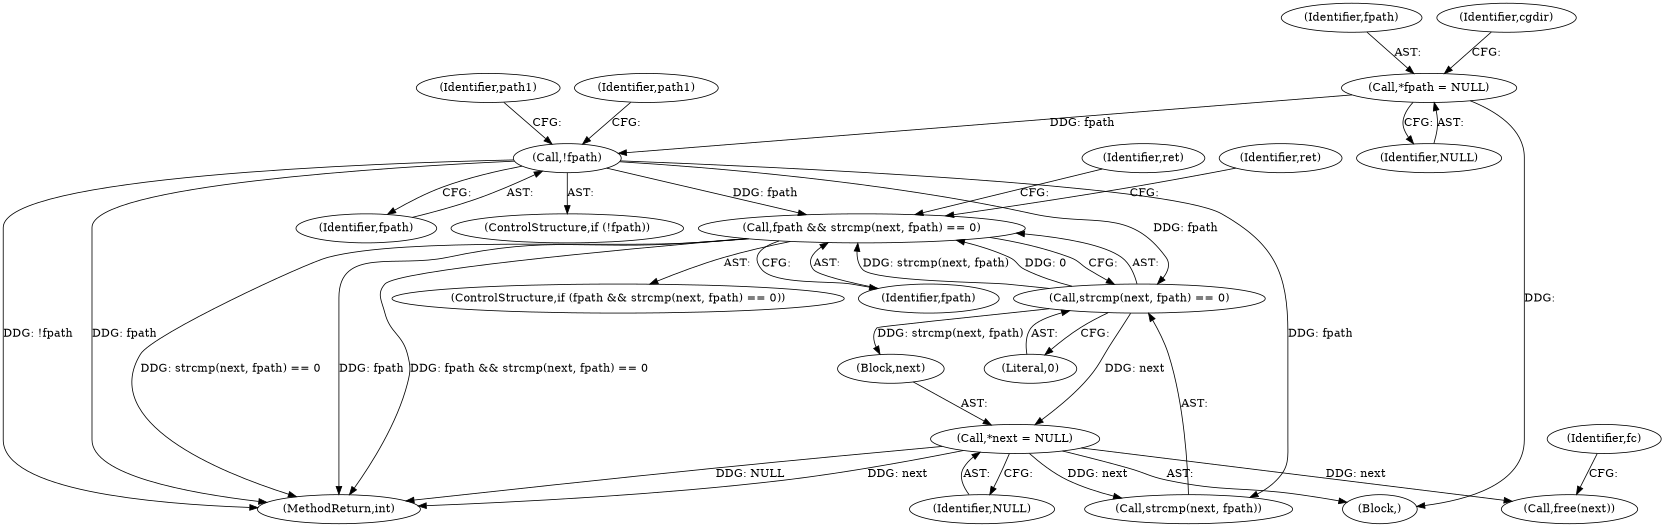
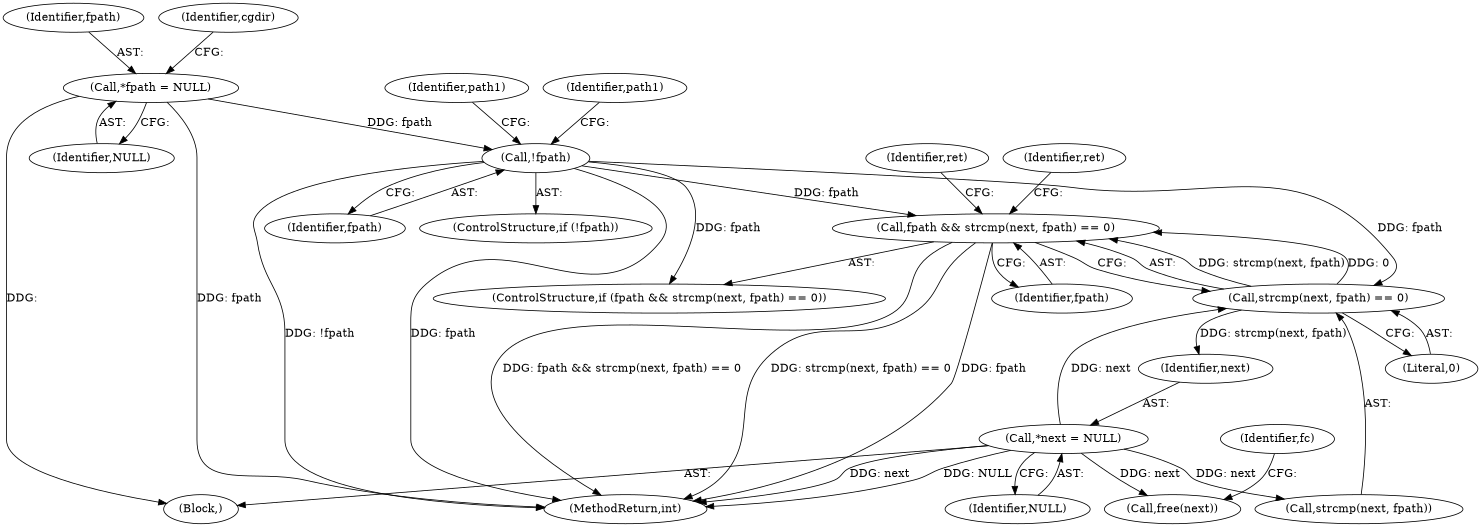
  digraph {
    fontname="DejaVu Serif"
    node [fontname="DejaVu Serif"]
    edge [fontname="DejaVu Serif"]
    n1 [label="(Call,fpath && strcmp(next, fpath) == 0)"]
    n2 [label="(Call,strcmp(next, fpath) == 0)"]
    n3 [label="(ControlStructure,if (fpath && strcmp(next, fpath) == 0))"]
    n4 [label="(Identifier,fpath)"]
    n5 [label="(MethodReturn,int)"]
    n6 [label="(Literal,0)"]
-   n7 [label="(Block,next)"]
+   n7 [label="(Identifier,next)"]
    n8 [label="(Call,!fpath)"]
    n9 [label="(Identifier,fpath)"]
    n10 [label="(ControlStructure,if (!fpath))"]
    n11 [label="(Call,strcmp(next, fpath))"]
    n12 [label="(Call,*fpath = NULL)"]
    n13 [label="(Block,)"]
    n14 [label="(Identifier,NULL)"]
    n15 [label="(Call,*next = NULL)"]
    n16 [label="(Call,free(next))"]
    n17 [label="(Identifier,NULL)"]
    n18 [label="(Identifier,fc)"]
    n19 [label="(Identifier,fpath)"]
    n20 [label="(Identifier,ret)"]
    n21 [label="(Identifier,path1)"]
    n22 [label="(Identifier,ret)"]
    n23 [label="(Identifier,cgdir)"]
    n24 [label="(Identifier,path1)"]
    n1 -> n2 [label="CFG: "]
    n1 -> n3 [label="AST: "]
    n1 -> n4 [label="CFG: "]
    n1 -> n5 [label="DDG: fpath && strcmp(next, fpath) == 0"]
    n1 -> n5 [label="DDG: strcmp(next, fpath) == 0"]
    n1 -> n5 [label="DDG: fpath"]
    n2 -> n1 [label="AST: "]
    n2 -> n1 [label="DDG: strcmp(next, fpath)"]
    n2 -> n1 [label="DDG: 0"]
    n2 -> n6 [label="CFG: "]
    n2 -> n7 [label="DDG: strcmp(next, fpath)"]
    n4 -> n1 [label="AST: "]
    n6 -> n2 [label="AST: "]
    n7 -> n15 [label="AST: "]
    n8 -> n1 [label="DDG: fpath"]
    n8 -> n2 [label="DDG: fpath"]
    n8 -> n5 [label="DDG: fpath"]
    n8 -> n5 [label="DDG: !fpath"]
    n8 -> n9 [label="CFG: "]
    n8 -> n10 [label="AST: "]
-   n8 -> n11 [label="DDG: fpath"]
+   n8 -> n3 [label="DDG: fpath"]
    n9 -> n8 [label="AST: "]
    n11 -> n2 [label="AST: "]
+   n12 -> n5 [label="DDG: fpath"]
    n12 -> n8 [label="DDG: fpath"]
    n12 -> n13 [label="DDG: "]
    n12 -> n14 [label="CFG: "]
    n14 -> n12 [label="AST: "]
-   n2 -> n15 [label="DDG: next"]
+   n15 -> n2 [label="DDG: next"]
    n15 -> n5 [label="DDG: NULL"]
    n15 -> n5 [label="DDG: next"]
    n15 -> n11 [label="DDG: next"]
    n15 -> n13 [label="AST: "]
    n15 -> n16 [label="DDG: next"]
    n15 -> n17 [label="CFG: "]
    n17 -> n15 [label="AST: "]
    n18 -> n16 [label="CFG: "]
    n19 -> n12 [label="AST: "]
    n20 -> n1 [label="CFG: "]
    n21 -> n8 [label="CFG: "]
    n22 -> n1 [label="CFG: "]
    n23 -> n12 [label="CFG: "]
    n24 -> n8 [label="CFG: "]
  }
